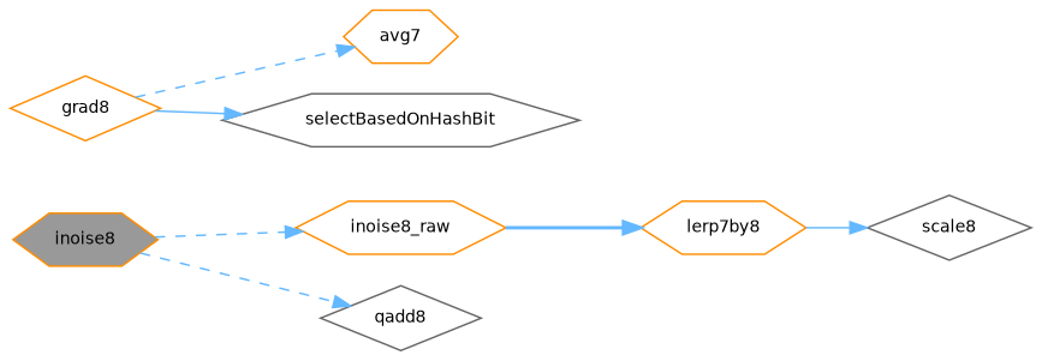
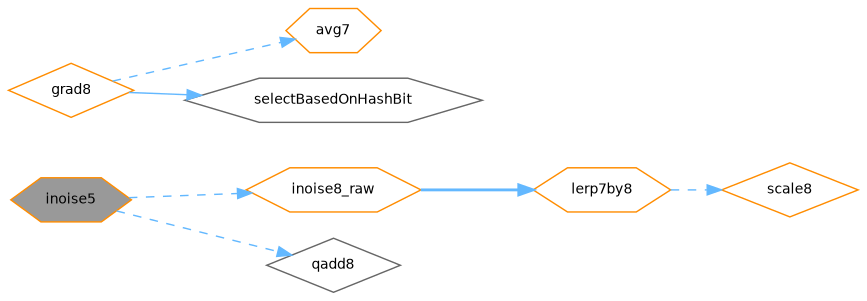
  digraph {
    rankdir=LR
    node [color=darkorange fillcolor=white fontname=Helvetica fontsize=10 shape=hexagon style=filled]
    edge [color=steelblue1 fontname=Helvetica fontsize=10 labelfontname=Helvetica labelfontsize=10 style=dashed]
-   n1 [fillcolor=grey60 fontcolor=black height=0.2 label=inoise8 width=0.4]
+   n1 [fillcolor=grey60 fontcolor=black height=0.2 label=inoise5 width=0.4]
    n2 [height=0.2 label=inoise8_raw width=0.4]
    n3 [color=gray40 height=0.2 label=qadd8 shape=diamond width=0.4]
    n4 [height=0.2 label=lerp7by8 width=0.4]
    n5 [height=0.2 label=grad8 shape=diamond width=0.4]
    n6 [height=0.2 label=avg7 width=0.4]
    n7 [color=gray40 height=0.2 label=selectBasedOnHashBit width=0.4]
-   n8 [color=gray40 height=0.2 label=scale8 shape=diamond width=0.4]
+   n8 [height=0.2 label=scale8 shape=diamond width=0.4]
    n1 -> n2
    n1 -> n3
    n2 -> n4 [style=bold]
-   n4 -> n8 [style=solid]
+   n4 -> n8
    n5 -> n6
    n5 -> n7 [style=solid]
  }
